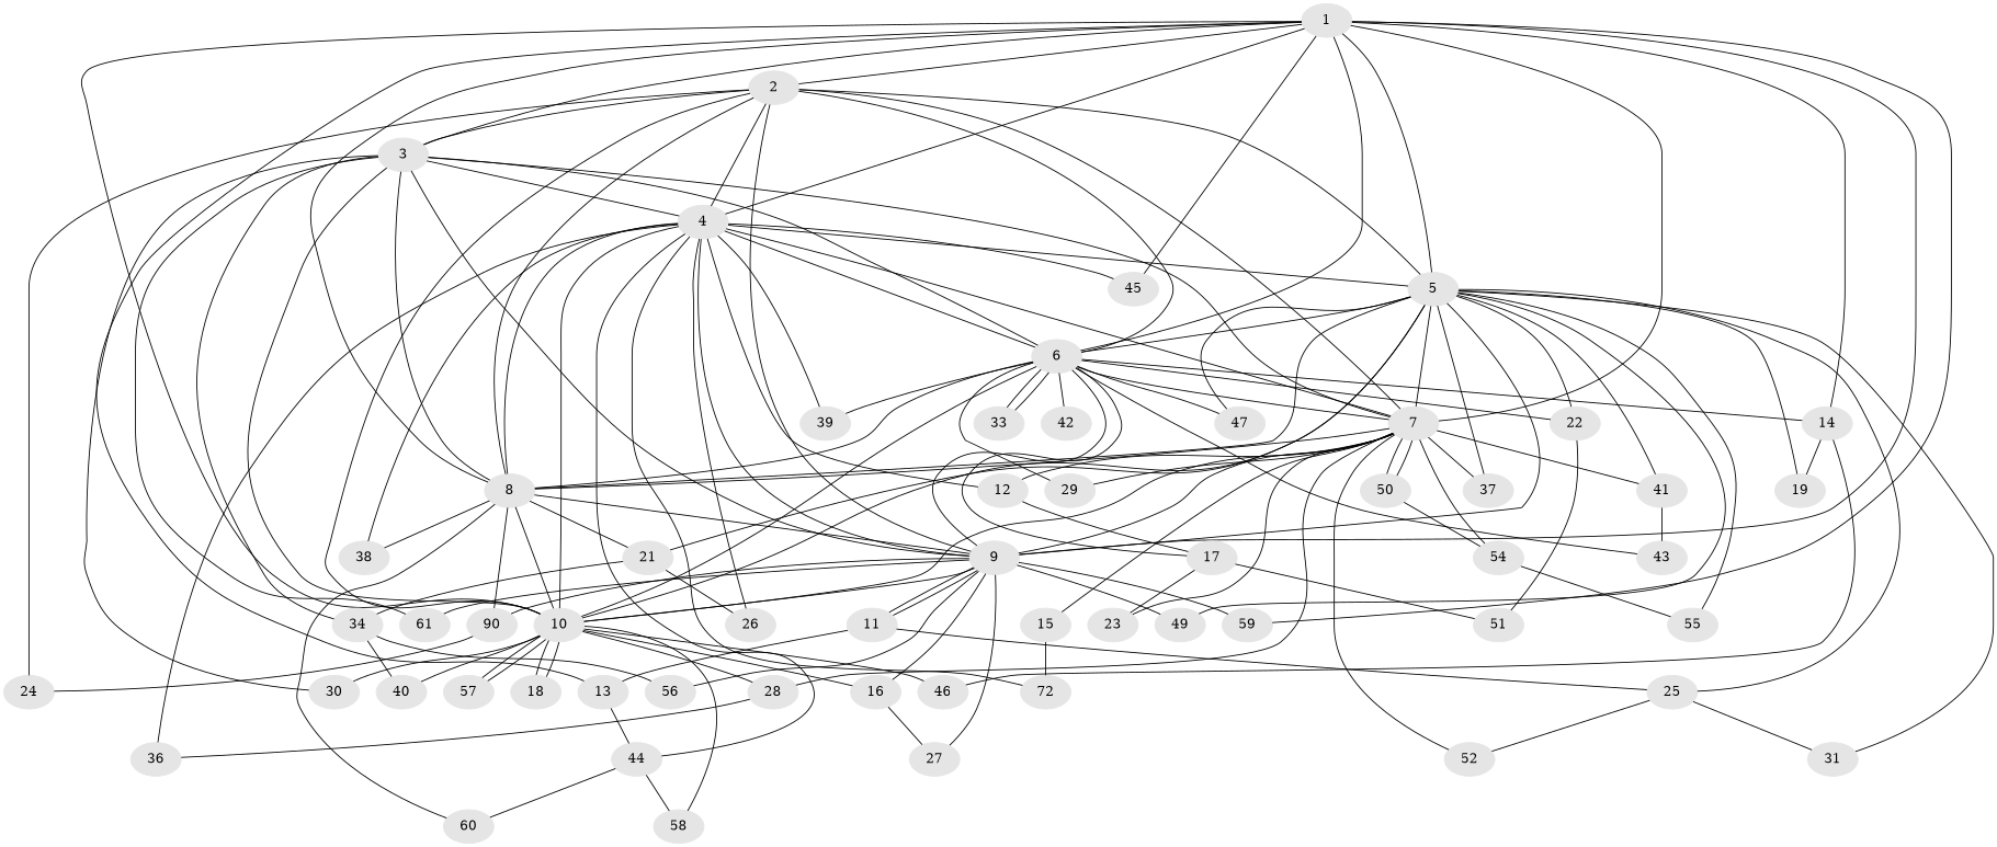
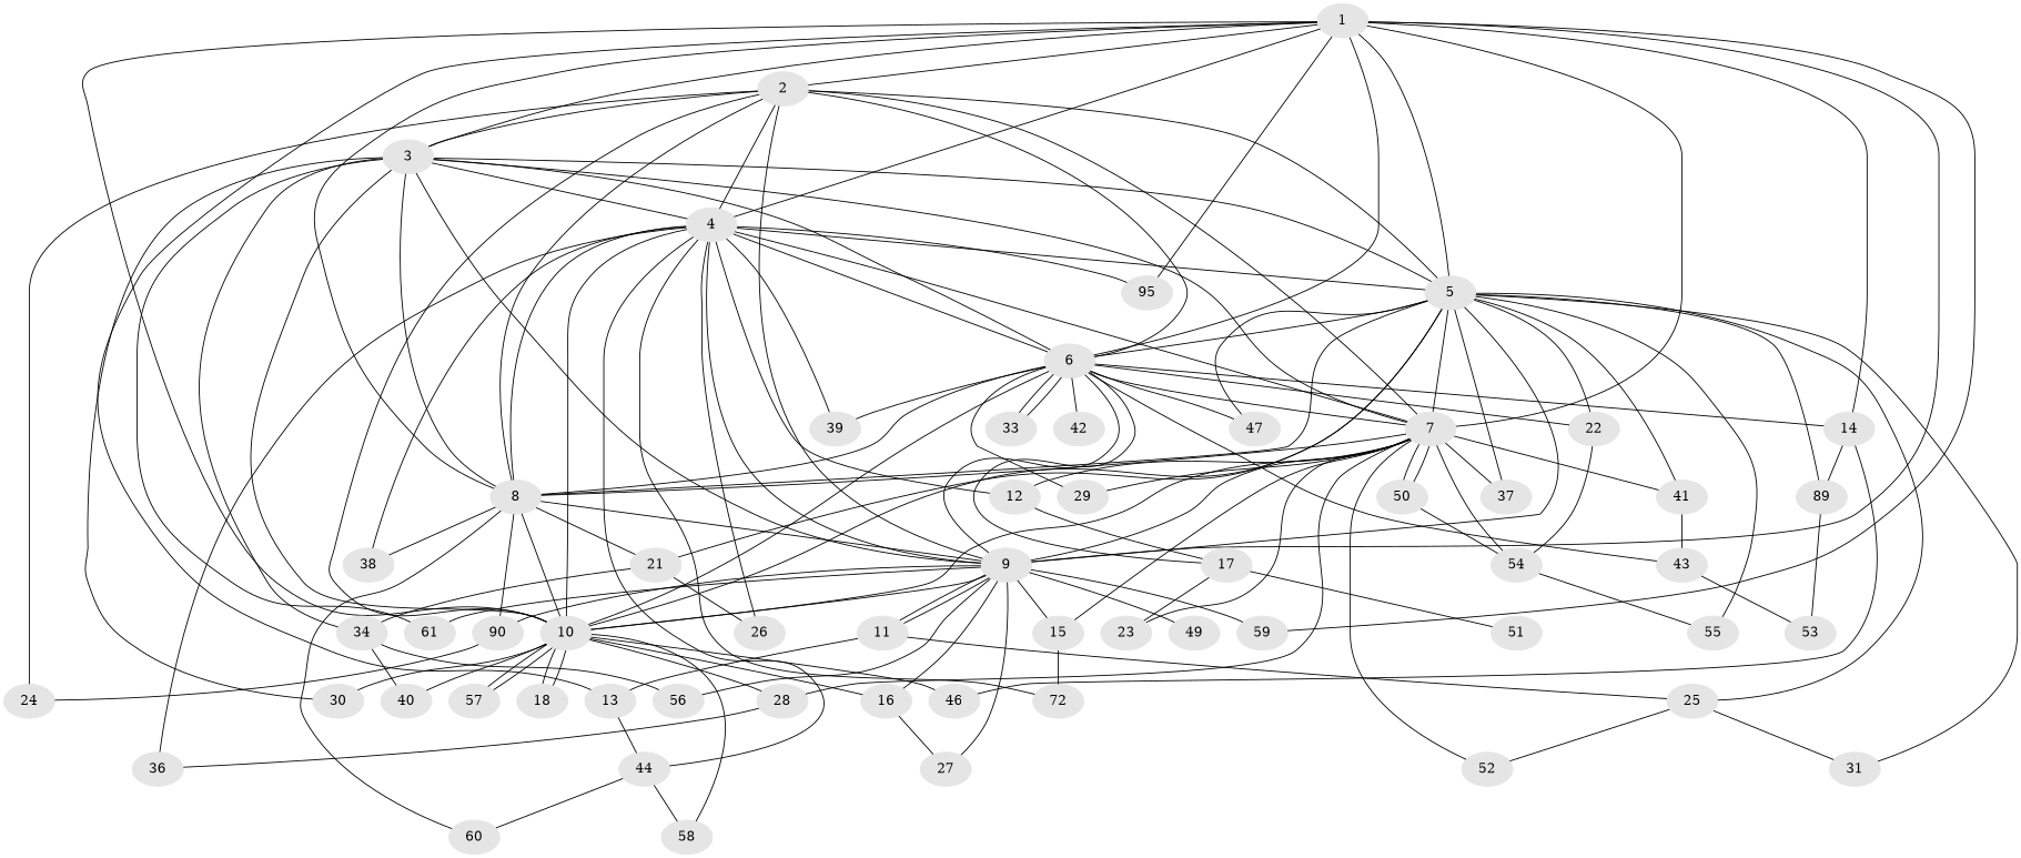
  graph {
    node [color=gray90 style=filled]
    1
    2
    3
    4
    5
    6
    7
    8
    9
    10
    13
    14
-   45
+   45 [label=95]
    59
    24
    30
    34
    61
    12
    26
    n21 [label=72]
    36
    38
    39
    44
-   19
+   19 [label=89]
    21
    22
    25
    31
    37
    41
    47
    55
    42
    17
    29
    33
    43
    15
    23
    28
    50
    52
    54
    n46 [label=90]
    60
    11
    16
    27
    49
    56
    18
    40
    46
    57
    58
+   53
    51
    1 -- 2
    1 -- 3
    1 -- 4
    1 -- 5
    1 -- 6
    1 -- 7
    1 -- 8
    1 -- 9
    1 -- 10
    1 -- 13
    1 -- 14
    1 -- 45
    1 -- 59
    2 -- 3
    2 -- 4
    2 -- 5
    2 -- 6
    2 -- 7
    2 -- 8
    2 -- 9
    2 -- 10
    2 -- 24
    3 -- 4
-   49 -- 5
+   3 -- 5
    3 -- 6
    3 -- 7
    3 -- 8
    3 -- 9
    3 -- 10
    3 -- 30
    3 -- 34
    3 -- 61
    4 -- 5
    4 -- 6
    4 -- 7
    4 -- 8
    4 -- 9
    4 -- 10
    4 -- 45
    4 -- 12
    4 -- 26
    4 -- n21
    4 -- 36
    4 -- 38
    4 -- 39
    4 -- 44
    5 -- 6
    5 -- 7
    5 -- 8
    5 -- 9
    5 -- 10
    5 -- 19
    5 -- 21
    5 -- 22
    5 -- 25
    5 -- 31
    5 -- 37
    5 -- 41
    5 -- 47
    5 -- 55
    6 -- 7
    6 -- 8
    6 -- 9
    6 -- 10
    6 -- 14
    6 -- 39
    6 -- 22
    6 -- 47
    6 -- 42
    6 -- 17
    6 -- 29
    6 -- 33
    6 -- 33
    6 -- 43
    7 -- 8
    7 -- 9
    7 -- 10
    7 -- 12
    7 -- 37
    7 -- 41
    7 -- 29
    7 -- 15
    7 -- 23
    7 -- 28
    7 -- 50
    7 -- 50
    7 -- 52
    7 -- 54
    8 -- 9
    8 -- 10
    8 -- 38
    8 -- 21
    8 -- n46
    8 -- 60
    9 -- 10
    9 -- 59
    9 -- 61
+   9 -- 15
    9 -- n46
    9 -- 11
    9 -- 11
    9 -- 16
    9 -- 27
    9 -- 49
    9 -- 56
    10 -- 30
    10 -- 28
    10 -- 16
    10 -- 18
    10 -- 18
    10 -- 40
    10 -- 46
    10 -- 57
    10 -- 57
    10 -- 58
    13 -- 44
    14 -- 19
    14 -- 46
    34 -- 56
    34 -- 40
    12 -- 17
    44 -- 60
    44 -- 58
+   19 -- 53
    21 -- 34
    21 -- 26
-   22 -- 51
+   22 -- 54
    25 -- 31
    25 -- 52
    41 -- 43
    17 -- 23
    17 -- 51
+   43 -- 53
    15 -- n21
    28 -- 36
    50 -- 54
    54 -- 55
    n46 -- 24
    11 -- 13
    11 -- 25
    16 -- 27
  }
